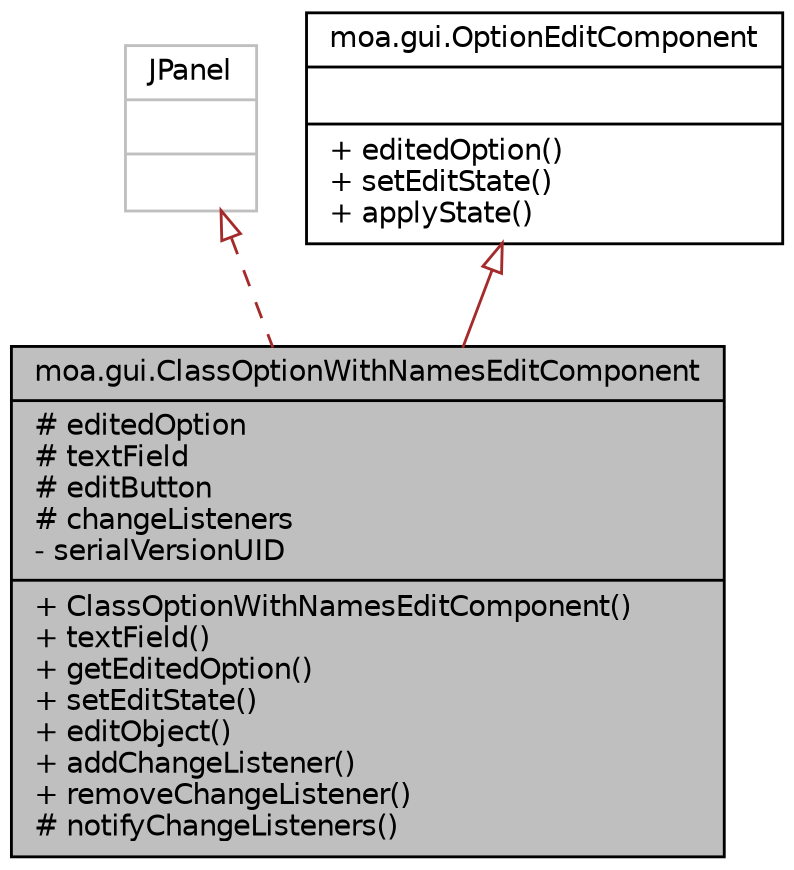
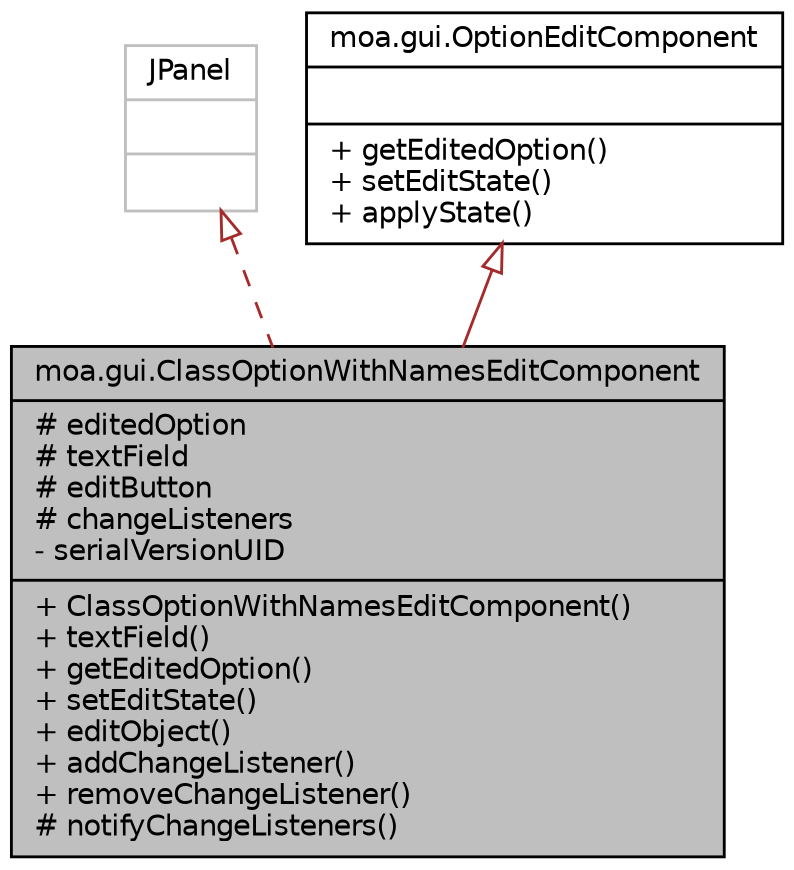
  digraph {
    node [color=black fillcolor=white fontname=Helvetica fontsize=10 shape=record style=filled]
    edge [arrowtail=empty color=brown dir=back fontname=Helvetica fontsize=10 labelfontname=Helvetica labelfontsize=10]
    n1 [fillcolor=grey75 fontcolor=black height=0.2 label="{moa.gui.ClassOptionWithNamesEditComponent\n|# editedOption\l# textField\l# editButton\l# changeListeners\l- serialVersionUID\l|+ ClassOptionWithNamesEditComponent()\l+ textField()\l+ getEditedOption()\l+ setEditState()\l+ editObject()\l+ addChangeListener()\l+ removeChangeListener()\l# notifyChangeListeners()\l}" width=0.4]
    n2 [color=grey75 height=0.2 label="{JPanel\n||}" width=0.4]
-   n3 [height=0.2 label="{moa.gui.OptionEditComponent\n||+ editedOption()\l+ setEditState()\l+ applyState()\l}" width=0.4]
+   n3 [height=0.2 label="{moa.gui.OptionEditComponent\n||+ getEditedOption()\l+ setEditState()\l+ applyState()\l}" width=0.4]
    n2 -> n1 [style=dashed]
    n3 -> n1 [style=solid]
  }
